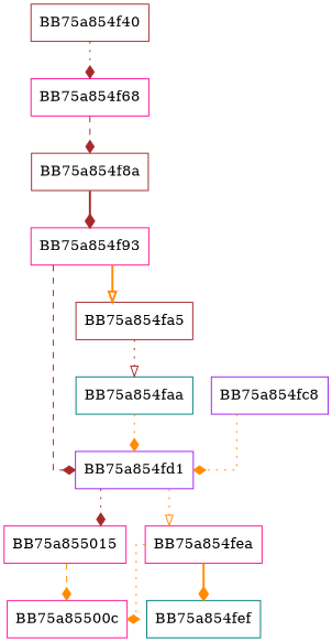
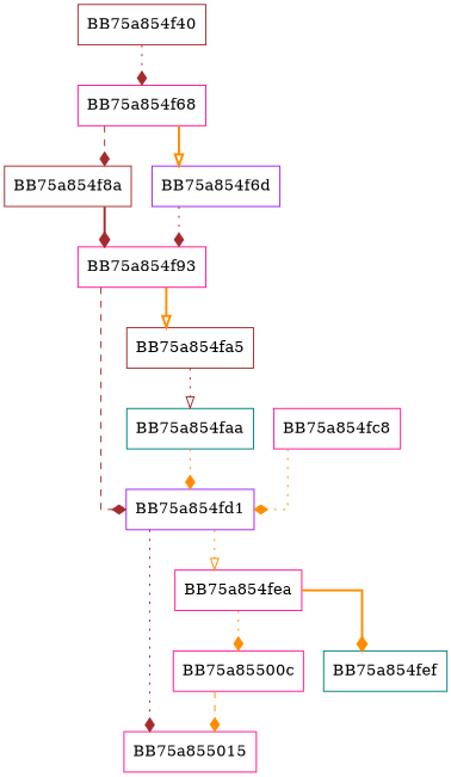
  digraph {
    splines=ortho
    node [color=deeppink shape=box]
    edge [arrowhead=diamond color=darkorange style=dotted]
    BB75a854f40 [color=brown]
    BB75a854f68
    BB75a854fd1 [color=purple]
    BB75a854f93
    BB75a854fa5 [color=brown]
    BB75a854f8a [color=brown]
+   BB75a854f6d [color=purple]
    BB75a855015
    BB75a854fea
    BB75a854faa [color=teal]
    BB75a85500c
    BB75a854fef [color=teal]
-   BB75a854fc8 [color=purple]
+   BB75a854fc8
    BB75a854f40 -> BB75a854f68 [color=brown]
    BB75a854f68 -> BB75a854f8a [color=brown style=dashed]
+   BB75a854f68 -> BB75a854f6d [arrowhead=onormal style=bold]
    BB75a854fd1 -> BB75a855015 [color=brown]
    BB75a854fd1 -> BB75a854fea [arrowhead=onormal]
    BB75a854f93 -> BB75a854fd1 [color=brown style=dashed]
    BB75a854f93 -> BB75a854fa5 [arrowhead=onormal style=bold]
    BB75a854fa5 -> BB75a854faa [arrowhead=onormal color=brown]
    BB75a854f8a -> BB75a854f93 [color=brown style=bold]
+   BB75a854f6d -> BB75a854f93 [color=brown]
    BB75a854fea -> BB75a85500c
    BB75a854fea -> BB75a854fef [style=bold]
    BB75a854faa -> BB75a854fd1
-   BB75a855015 -> BB75a85500c [style=dashed]
+   BB75a85500c -> BB75a855015 [style=dashed]
    BB75a854fc8 -> BB75a854fd1
  }
